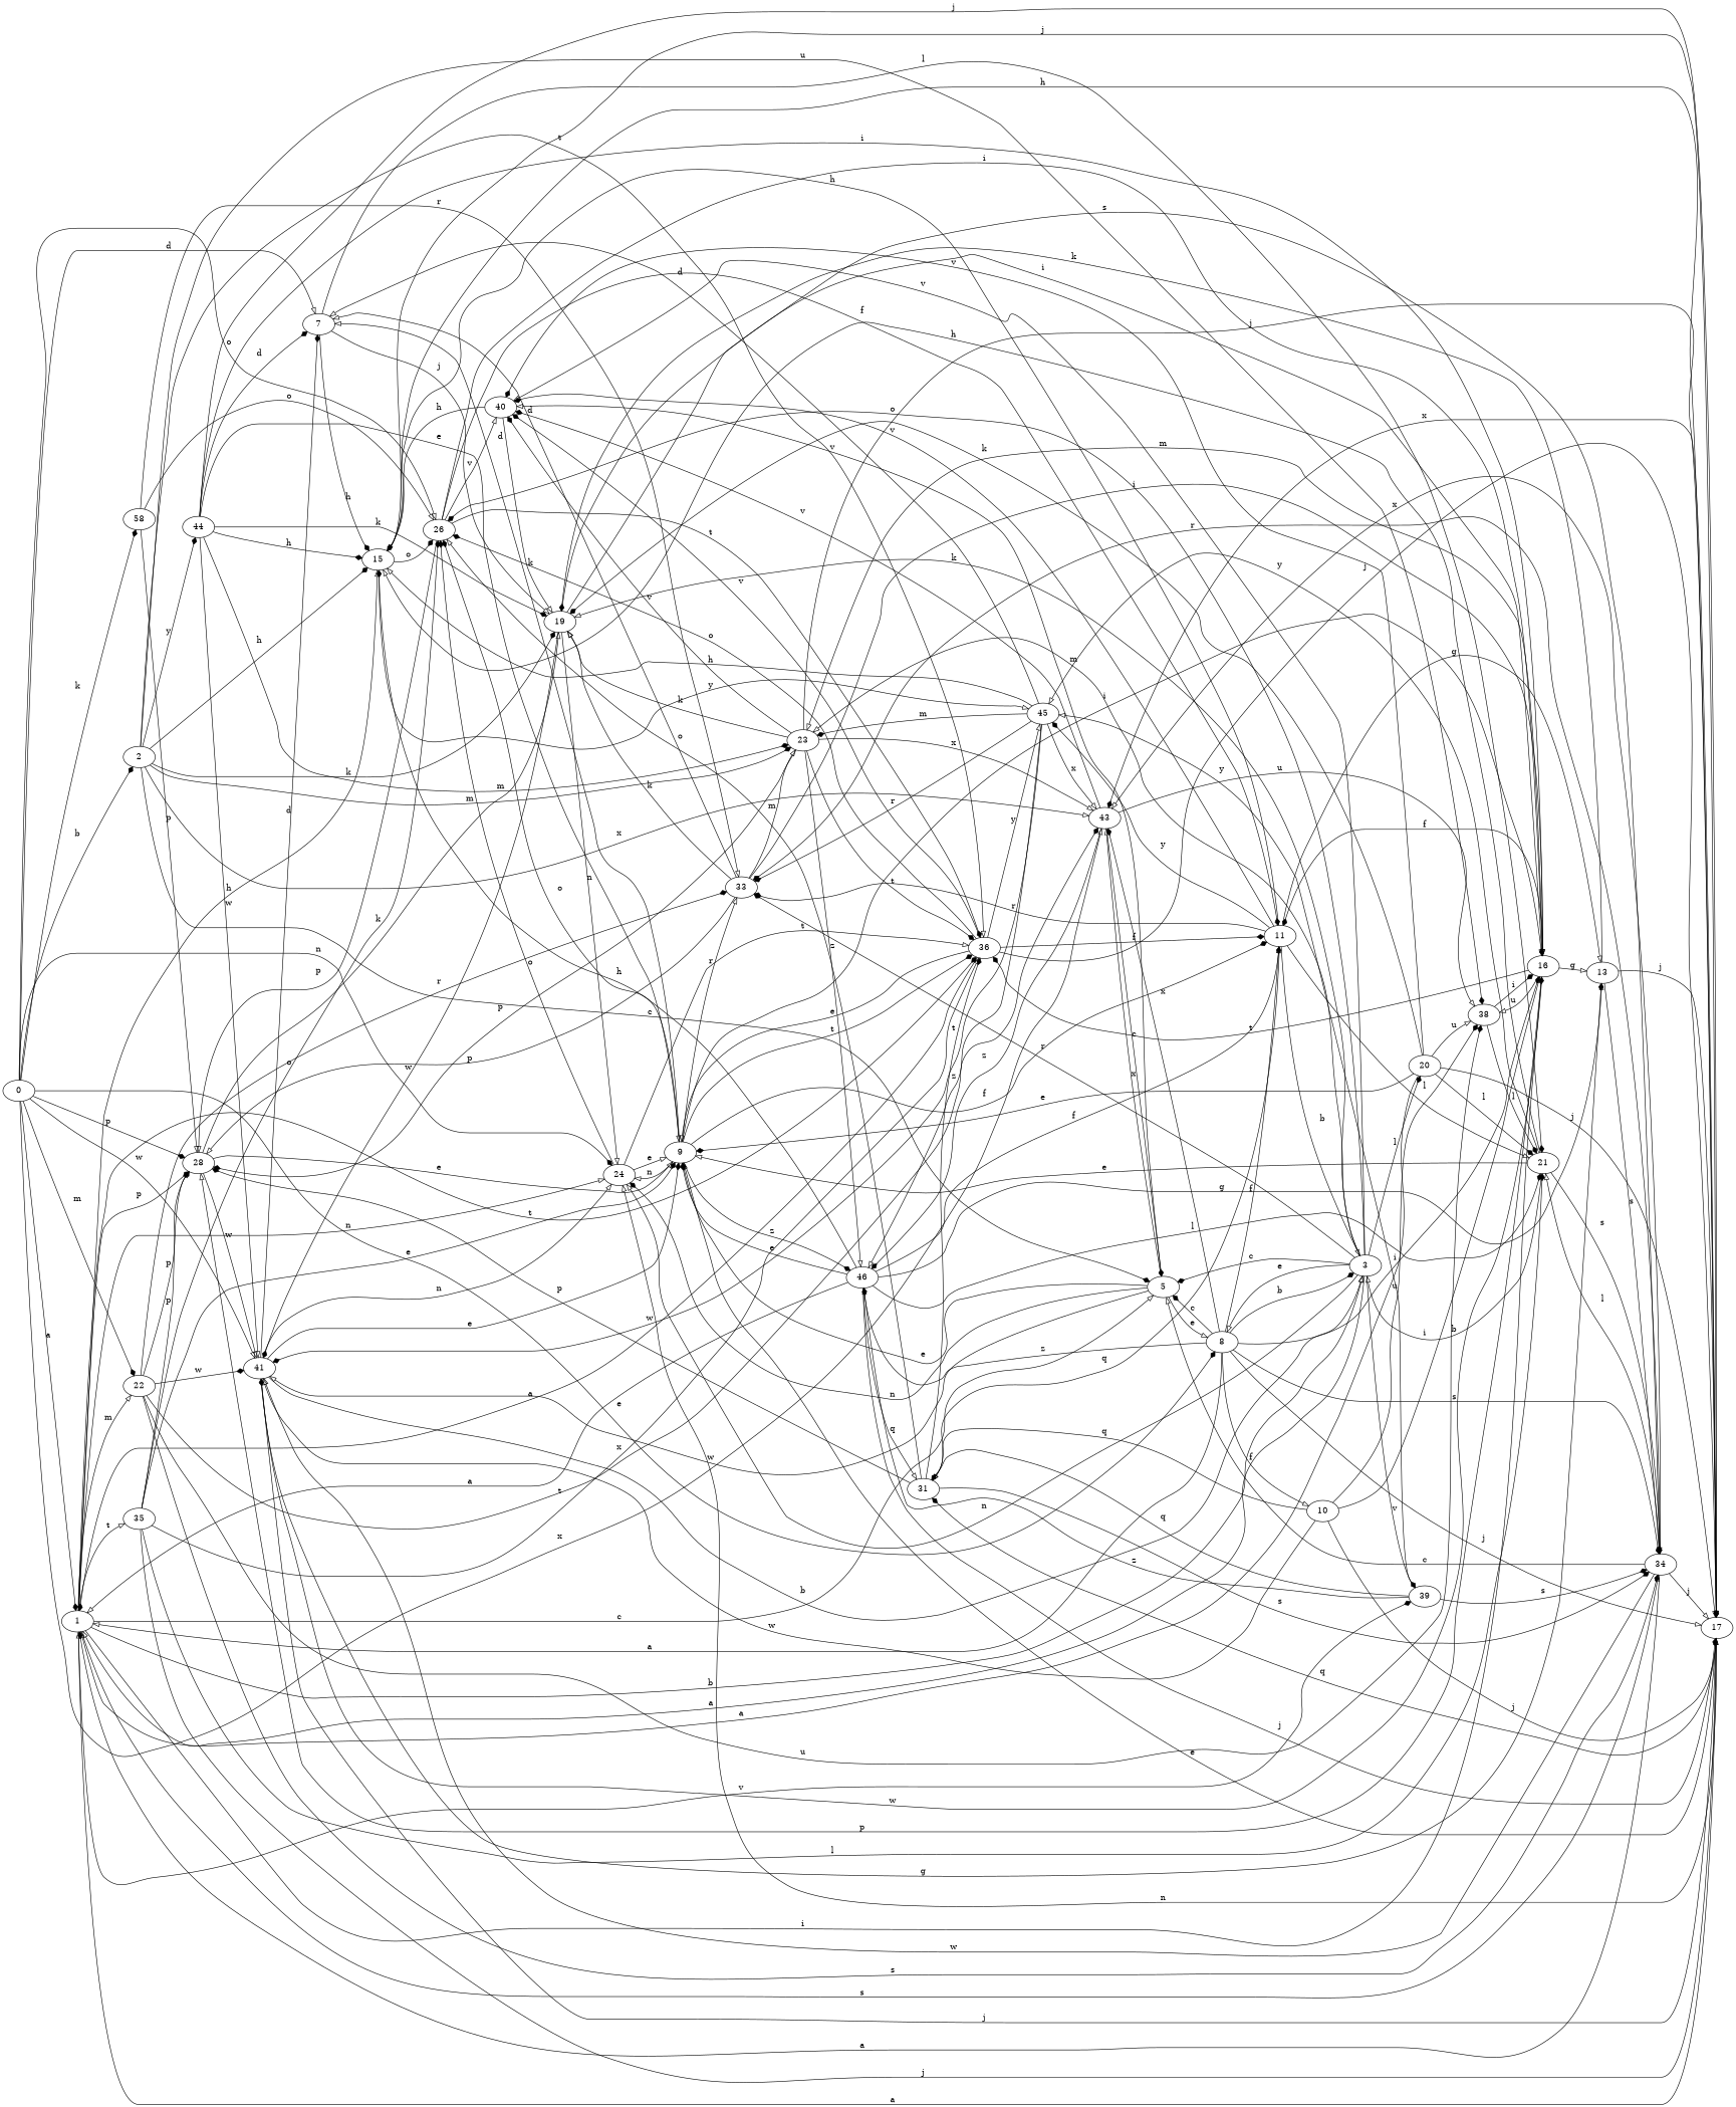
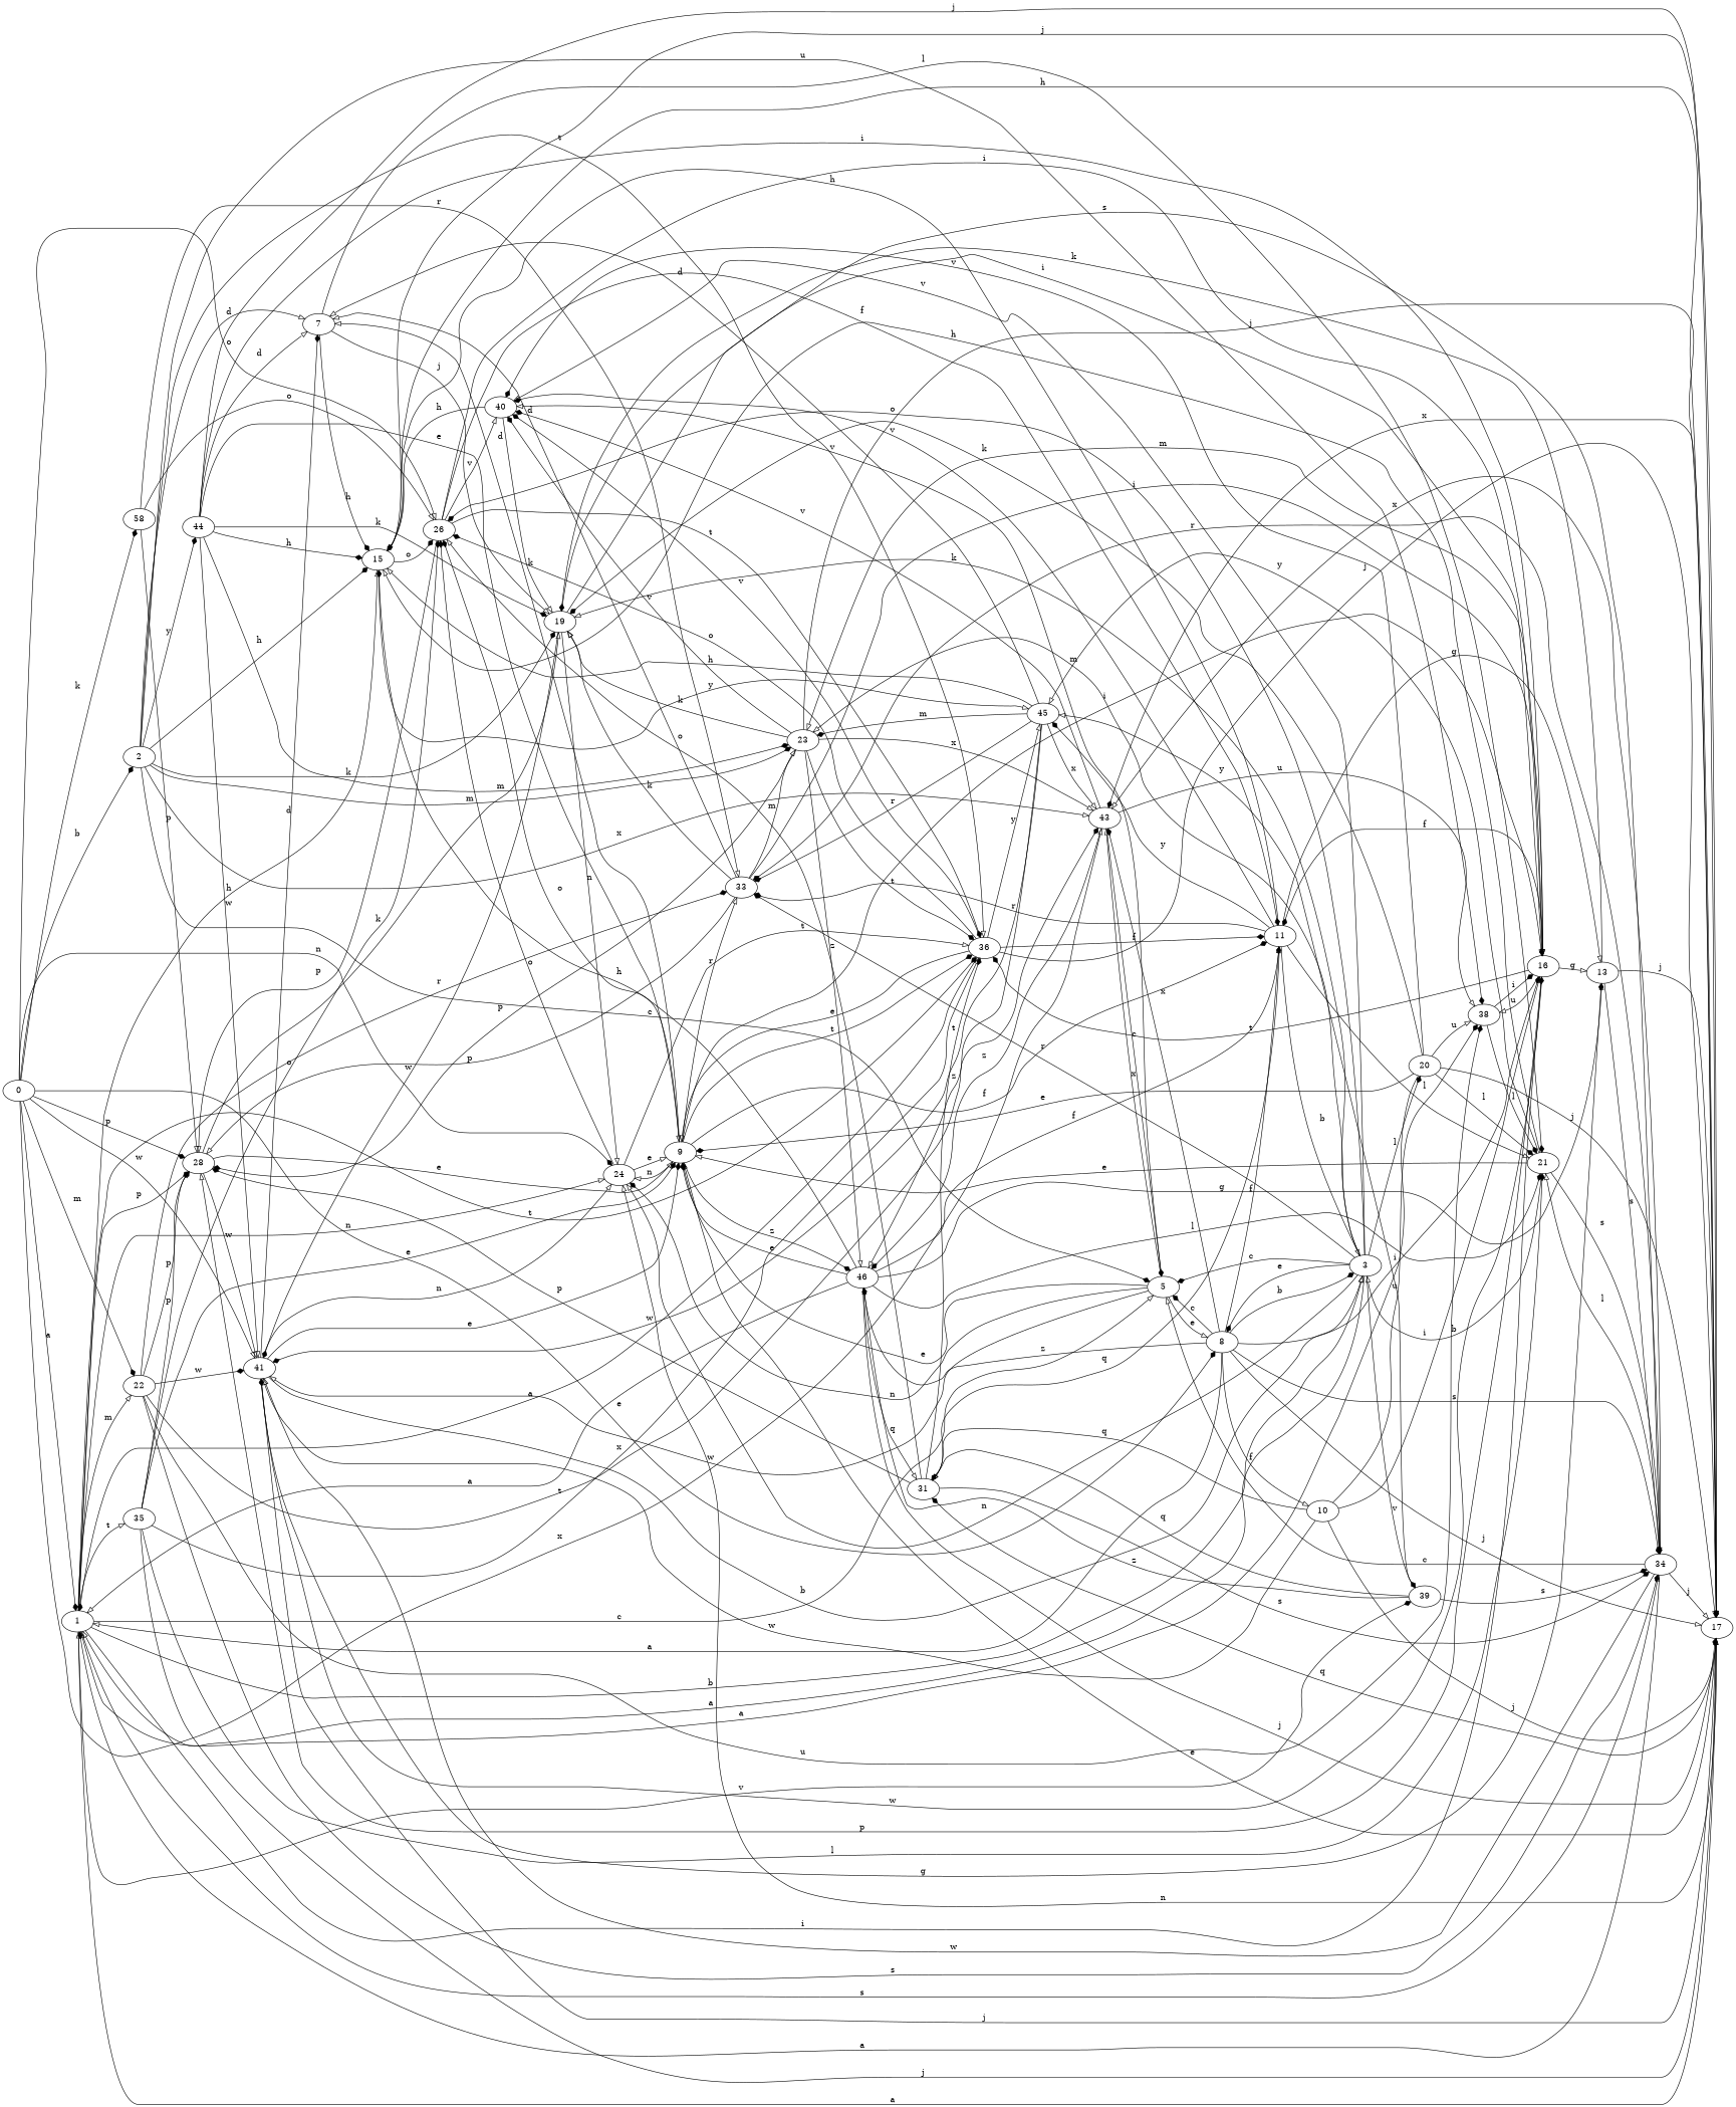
  strict digraph {
    rankdir=LR
    edge [arrowhead=onormal]
    0
    1
    2
    7
    8
    n6 [label=58]
    22
    24
    26
    28
    41
    43
    3
    5
    15
    16
    34
    35
    36
    39
    19
    23
    38
    44
    21
    10
    11
    17
    46
    33
    9
    40
    13
    20
    45
    31
    0 -> 1 [arrowhead=diamond label=a]
    0 -> 2 [arrowhead=diamond label=b]
-   0 -> 7 [label=d]
+   2 -> 7 [label=d]
    0 -> 8 [arrowhead=diamond label=e]
    0 -> n6 [arrowhead=diamond label=k]
    0 -> 22 [arrowhead=diamond label=m]
    0 -> 24 [arrowhead=diamond label=n]
    0 -> 26 [label=o]
    0 -> 28 [arrowhead=diamond label=p]
    0 -> 41 [label=w]
    0 -> 43 [label=x]
    1 -> 22 [label=m]
    1 -> 24 [label=n]
    1 -> 28 [arrowhead=diamond label=p]
    1 -> 3 [label=b]
    1 -> 5 [label=c]
    1 -> 15 [label=h]
    1 -> 16 [arrowhead=diamond label=i]
    1 -> 34 [label=s]
    1 -> 35 [label=t]
    1 -> 36 [arrowhead=diamond label=t]
    1 -> 39 [arrowhead=diamond label=v]
    2 -> 43 [label=x]
    2 -> 5 [arrowhead=diamond label=c]
    2 -> 15 [arrowhead=diamond label=h]
    2 -> 36 [label=t]
    2 -> 19 [arrowhead=diamond label=k]
    2 -> 23 [arrowhead=diamond label=m]
    2 -> 38 [arrowhead=diamond label=u]
    2 -> 44 [arrowhead=diamond label=y]
    7 -> 15 [arrowhead=diamond label=h]
    7 -> 19 [label=j]
    7 -> 21 [arrowhead=diamond label=l]
    8 -> 1 [label=a]
    8 -> 43 [arrowhead=diamond label=x]
    8 -> 3 [arrowhead=diamond label=b]
    8 -> 5 [arrowhead=diamond label=c]
    8 -> 16 [arrowhead=diamond label=i]
    8 -> 34 [arrowhead=diamond label=s]
    8 -> 10 [label=f]
    8 -> 11 [label=f]
    8 -> 17 [label=j]
    8 -> 46 [label=z]
    n6 -> 26 [label=o]
    n6 -> 28 [label=p]
    n6 -> 33 [label=r]
    22 -> 28 [label=p]
    22 -> 41 [arrowhead=diamond label=w]
    22 -> 43 [arrowhead=diamond label=x]
    22 -> 34 [arrowhead=diamond label=s]
    22 -> 38 [arrowhead=diamond label=u]
    22 -> 33 [arrowhead=diamond label=r]
    24 -> 26 [arrowhead=diamond label=o]
    24 -> 36 [label=t]
    24 -> 9 [label=e]
    26 -> 28 [label=p]
    26 -> 16 [label=i]
    26 -> 36 [arrowhead=diamond label=t]
    26 -> 11 [arrowhead=diamond label=f]
    26 -> 40 [label=v]
    28 -> 41 [label=w]
    28 -> 19 [label=k]
    28 -> 9 [label=e]
    41 -> 7 [arrowhead=diamond label=d]
    41 -> 24 [label=n]
    41 -> 3 [label=b]
    41 -> 17 [label=j]
    41 -> 9 [arrowhead=diamond label=e]
    41 -> 13 [arrowhead=diamond label=g]
    43 -> 5 [arrowhead=diamond label=c]
    43 -> 38 [label=u]
    43 -> 46 [arrowhead=diamond label=z]
    43 -> 40 [arrowhead=diamond label=v]
    3 -> 1 [label=a]
-   3 -> 8 [label=e]
+   3 -> 8 [arrowhead=diamond label=e]
    3 -> 24 [label=n]
    3 -> 26 [arrowhead=diamond label=o]
    3 -> 5 [arrowhead=diamond label=c]
    3 -> 39 [arrowhead=diamond label=v]
    3 -> 19 [label=k]
    3 -> 23 [label=m]
    3 -> 33 [arrowhead=diamond label=r]
    3 -> 40 [label=v]
    3 -> 20 [arrowhead=diamond label=l]
    5 -> 8 [label=e]
    5 -> 24 [arrowhead=diamond label=n]
    5 -> 41 [label=w]
    5 -> 43 [label=x]
    5 -> 9 [arrowhead=diamond label=e]
    5 -> 40 [label=v]
    15 -> 26 [arrowhead=diamond label=o]
    15 -> 17 [arrowhead=diamond label=j]
    15 -> 45 [label=y]
    16 -> 28 [label=p]
    16 -> 41 [arrowhead=diamond label=w]
    16 -> 36 [arrowhead=diamond label=t]
    16 -> 23 [label=m]
    16 -> 38 [label=u]
    16 -> 11 [arrowhead=diamond label=f]
    16 -> 13 [label=g]
    34 -> 1 [arrowhead=diamond label=a]
    34 -> 41 [label=w]
    34 -> 43 [label=x]
    34 -> 5 [label=c]
    34 -> 21 [label=l]
    34 -> 17 [label=j]
    34 -> 33 [arrowhead=diamond label=r]
    35 -> 26 [arrowhead=diamond label=o]
    35 -> 28 [arrowhead=diamond label=p]
    35 -> 36 [label=t]
    35 -> 21 [arrowhead=diamond label=l]
    35 -> 17 [label=j]
    35 -> 9 [arrowhead=diamond label=e]
    36 -> 1 [arrowhead=diamond label=a]
    36 -> 26 [arrowhead=diamond label=o]
    36 -> 11 [arrowhead=diamond label=f]
    36 -> 17 [label=j]
    36 -> 9 [label=e]
    36 -> 40 [arrowhead=diamond label=v]
    36 -> 45 [label=y]
    39 -> 34 [arrowhead=diamond label=s]
    39 -> 46 [arrowhead=diamond label=z]
    39 -> 45 [label=y]
    39 -> 31 [arrowhead=diamond label=q]
    19 -> 24 [label=n]
    19 -> 41 [arrowhead=diamond label=w]
    19 -> 16 [arrowhead=diamond label=i]
    19 -> 34 [arrowhead=diamond label=s]
    23 -> 28 [arrowhead=diamond label=p]
    23 -> 43 [label=x]
    23 -> 36 [arrowhead=diamond label=t]
    23 -> 19 [label=k]
    23 -> 17 [arrowhead=diamond label=j]
    23 -> 46 [label=z]
    23 -> 40 [arrowhead=diamond label=v]
    38 -> 16 [arrowhead=diamond label=i]
    38 -> 21 [arrowhead=diamond label=l]
-   44 -> 7 [arrowhead=diamond label=d]
+   44 -> 7 [label=d]
    44 -> 41 [label=w]
    44 -> 15 [arrowhead=diamond label=h]
    44 -> 16 [label=i]
    44 -> 19 [arrowhead=diamond label=k]
    44 -> 23 [arrowhead=diamond label=m]
    44 -> 17 [label=j]
    44 -> 9 [label=e]
    21 -> 3 [label=b]
    21 -> 15 [label=h]
    21 -> 34 [label=s]
    21 -> 9 [label=e]
    21 -> 45 [label=y]
    10 -> 41 [label=w]
    10 -> 16 [label=i]
    10 -> 38 [arrowhead=diamond label=u]
    10 -> 17 [label=j]
    10 -> 31 [label=q]
    11 -> 3 [label=b]
    11 -> 15 [label=h]
    11 -> 21 [label=l]
    11 -> 33 [arrowhead=diamond label=r]
    11 -> 40 [arrowhead=diamond label=v]
    11 -> 13 [label=g]
    11 -> 45 [arrowhead=diamond label=y]
    11 -> 31 [label=q]
    17 -> 1 [label=a]
    17 -> 24 [label=n]
    17 -> 43 [arrowhead=diamond label=x]
    17 -> 15 [arrowhead=diamond label=h]
    17 -> 9 [label=e]
    17 -> 31 [arrowhead=diamond label=q]
    46 -> 1 [label=a]
    46 -> 15 [arrowhead=diamond label=h]
    46 -> 21 [arrowhead=diamond label=l]
    46 -> 11 [arrowhead=diamond label=f]
    46 -> 17 [arrowhead=diamond label=j]
    46 -> 9 [arrowhead=diamond label=e]
    46 -> 13 [label=g]
    46 -> 31 [label=q]
    33 -> 7 [label=d]
    33 -> 28 [label=p]
    33 -> 16 [label=i]
    33 -> 19 [label=k]
    33 -> 23 [label=m]
    9 -> 7 [label=d]
    9 -> 24 [label=n]
    9 -> 26 [arrowhead=diamond label=o]
    9 -> 16 [label=i]
    9 -> 36 [arrowhead=diamond label=t]
    9 -> 11 [arrowhead=diamond label=f]
    9 -> 46 [arrowhead=diamond label=z]
    9 -> 33 [label=r]
    40 -> 15 [label=h]
    40 -> 19 [label=k]
    13 -> 34 [label=s]
    13 -> 19 [arrowhead=diamond label=k]
    13 -> 17 [label=j]
    20 -> 1 [label=a]
    20 -> 19 [arrowhead=diamond label=k]
    20 -> 38 [label=u]
    20 -> 21 [arrowhead=diamond label=l]
    20 -> 17 [label=j]
    20 -> 9 [arrowhead=diamond label=e]
    20 -> 40 [arrowhead=diamond label=v]
    45 -> 7 [label=d]
    45 -> 41 [arrowhead=diamond label=w]
    45 -> 43 [label=x]
    45 -> 15 [label=h]
    45 -> 23 [arrowhead=diamond label=m]
    45 -> 46 [label=z]
    45 -> 33 [arrowhead=diamond label=r]
    31 -> 26 [label=o]
    31 -> 28 [arrowhead=diamond label=p]
    31 -> 34 [arrowhead=diamond label=s]
    31 -> 36 [arrowhead=diamond label=t]
  }
